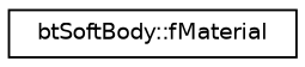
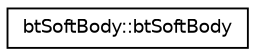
  digraph {
    rankdir=TB
-   n1 [color=black fillcolor=white fontname=Helvetica fontsize=10 height=0.2 label="btSoftBody::fMaterial" shape=record style=filled width=0.4]
+   n1 [color=black fillcolor=white fontname=Helvetica fontsize=10 height=0.2 label="btSoftBody::btSoftBody" shape=record style=filled width=0.4]
  }
